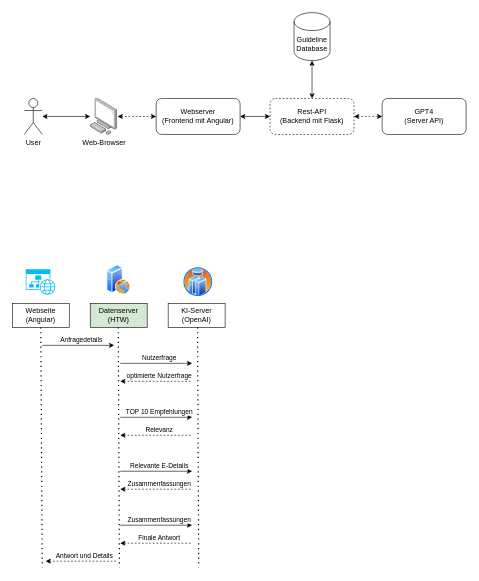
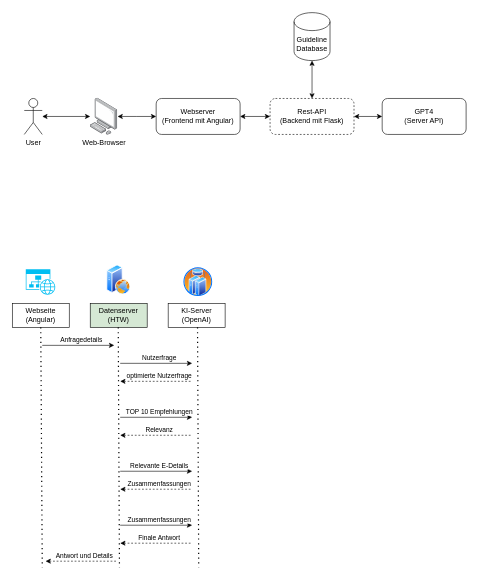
  <mxCell id="0" />
  <mxCell id="1" parent="0" />
  <mxCell id="2" style="rounded=0;orthogonalLoop=1;jettySize=auto;html=1;startArrow=classic;startFill=1;" edge="1" parent="1" source="3" target="7"><mxGeometry relative="1" as="geometry" /></mxCell>
  <mxCell id="3" value="User" style="shape=umlActor;verticalLabelPosition=bottom;verticalAlign=top;html=1;outlineConnect=0;" vertex="1" parent="1"><mxGeometry x="40" y="163.2" width="30" height="60" as="geometry" /></mxCell>
  <mxCell id="4" style="edgeStyle=orthogonalEdgeStyle;rounded=0;orthogonalLoop=1;jettySize=auto;html=1;startArrow=classic;startFill=1;" edge="1" parent="1" source="5" target="10"><mxGeometry relative="1" as="geometry" /></mxCell>
  <mxCell id="5" value="Webserver&lt;br&gt;(Frontend mit Angular)" style="rounded=1;whiteSpace=wrap;html=1;" vertex="1" parent="1"><mxGeometry x="260" y="163.2" width="140" height="60" as="geometry" /></mxCell>
- <mxCell id="6" style="edgeStyle=orthogonalEdgeStyle;rounded=0;orthogonalLoop=1;jettySize=auto;html=1;startArrow=classic;startFill=1;dashed=1;" edge="1" parent="1" source="7" target="5"><mxGeometry relative="1" as="geometry" /></mxCell>
+ <mxCell id="6" style="edgeStyle=orthogonalEdgeStyle;rounded=0;orthogonalLoop=1;jettySize=auto;html=1;startArrow=classic;startFill=1;" edge="1" parent="1" source="7" target="5"><mxGeometry relative="1" as="geometry" /></mxCell>
  <mxCell id="7" value="Web-Browser" style="image;points=[];aspect=fixed;html=1;align=center;shadow=0;dashed=0;image=img/lib/allied_telesis/computer_and_terminals/Personal_Computer.svg;" vertex="1" parent="1"><mxGeometry x="150" y="162.3" width="45.6" height="61.8" as="geometry" /></mxCell>
- <mxCell id="8" style="edgeStyle=orthogonalEdgeStyle;rounded=0;orthogonalLoop=1;jettySize=auto;html=1;startArrow=classic;startFill=1;dashed=1;" edge="1" parent="1" source="10" target="11"><mxGeometry relative="1" as="geometry" /></mxCell>
+ <mxCell id="8" style="edgeStyle=orthogonalEdgeStyle;rounded=0;orthogonalLoop=1;jettySize=auto;html=1;startArrow=classic;startFill=1;" edge="1" parent="1" source="10" target="11"><mxGeometry relative="1" as="geometry" /></mxCell>
  <mxCell id="9" style="edgeStyle=orthogonalEdgeStyle;rounded=0;orthogonalLoop=1;jettySize=auto;html=1;startArrow=classic;startFill=1;" edge="1" parent="1" source="10" target="12"><mxGeometry relative="1" as="geometry" /></mxCell>
  <mxCell id="10" value="Rest-API&lt;br&gt;(Backend mit Flask)" style="rounded=1;whiteSpace=wrap;html=1;dashed=1;" vertex="1" parent="1"><mxGeometry x="450" y="163.2" width="140" height="60" as="geometry" /></mxCell>
  <mxCell id="11" value="GPT4&lt;br&gt;(Server API)" style="rounded=1;whiteSpace=wrap;html=1;" vertex="1" parent="1"><mxGeometry x="637" y="163.2" width="140" height="60" as="geometry" /></mxCell>
  <mxCell id="12" value="Guideline&lt;br&gt;Database" style="shape=cylinder3;whiteSpace=wrap;html=1;boundedLbl=1;backgroundOutline=1;size=15;" vertex="1" parent="1"><mxGeometry x="490" y="20" width="60" height="80" as="geometry" /></mxCell>
  <mxCell id="13" value="Datenserver&lt;br&gt;(HTW)" style="rounded=0;whiteSpace=wrap;html=1;fillColor=#d5e8d4;" vertex="1" parent="1"><mxGeometry x="150" y="505" width="95" height="40" as="geometry" /></mxCell>
  <mxCell id="14" value="" style="verticalLabelPosition=bottom;html=1;verticalAlign=top;align=center;strokeColor=none;fillColor=#00BEF2;shape=mxgraph.azure.website_generic;pointerEvents=1;" vertex="1" parent="1"><mxGeometry x="42.5" y="448" width="50" height="42.5" as="geometry" /></mxCell>
  <mxCell id="15" value="Webseite&lt;br&gt;(Angular)" style="rounded=0;whiteSpace=wrap;html=1;" vertex="1" parent="1"><mxGeometry x="20" y="505" width="95" height="40" as="geometry" /></mxCell>
  <mxCell id="16" value="" style="image;aspect=fixed;perimeter=ellipsePerimeter;html=1;align=center;shadow=0;dashed=0;spacingTop=3;image=img/lib/active_directory/web_server.svg;" vertex="1" parent="1"><mxGeometry x="177.5" y="440.5" width="40" height="50" as="geometry" /></mxCell>
  <mxCell id="17" value="KI-Server&lt;br&gt;(OpenAI)" style="rounded=0;whiteSpace=wrap;html=1;" vertex="1" parent="1"><mxGeometry x="280" y="505" width="95" height="40" as="geometry" /></mxCell>
  <mxCell id="18" value="" style="image;aspect=fixed;perimeter=ellipsePerimeter;html=1;align=center;shadow=0;dashed=0;spacingTop=3;image=img/lib/active_directory/cluster_server.svg;" vertex="1" parent="1"><mxGeometry x="305" y="444.25" width="50" height="50" as="geometry" /></mxCell>
  <mxCell id="19" value="" style="endArrow=none;dashed=1;html=1;dashPattern=1 3;strokeWidth=2;rounded=0;exitX=0.5;exitY=1;exitDx=0;exitDy=0;" edge="1" parent="1" source="15"><mxGeometry width="50" height="50" relative="1" as="geometry"><mxPoint x="160" y="645" as="sourcePoint" /><mxPoint x="70" y="945.476" as="targetPoint" /></mxGeometry></mxCell>
  <mxCell id="20" value="" style="endArrow=none;dashed=1;html=1;dashPattern=1 3;strokeWidth=2;rounded=0;exitX=0.5;exitY=1;exitDx=0;exitDy=0;" edge="1" parent="1"><mxGeometry width="50" height="50" relative="1" as="geometry"><mxPoint x="196.75" y="545" as="sourcePoint" /><mxPoint x="198.75" y="945.476" as="targetPoint" /></mxGeometry></mxCell>
  <mxCell id="21" value="" style="endArrow=none;dashed=1;html=1;dashPattern=1 3;strokeWidth=2;rounded=0;exitX=0.5;exitY=1;exitDx=0;exitDy=0;" edge="1" parent="1"><mxGeometry width="50" height="50" relative="1" as="geometry"><mxPoint x="329" y="545" as="sourcePoint" /><mxPoint x="331" y="945.476" as="targetPoint" /></mxGeometry></mxCell>
  <mxCell id="22" value="" style="endArrow=classic;html=1;rounded=0;" edge="1" parent="1"><mxGeometry width="50" height="50" relative="1" as="geometry"><mxPoint x="70" y="575" as="sourcePoint" /><mxPoint x="190" y="575" as="targetPoint" /></mxGeometry></mxCell>
  <mxCell id="23" value="Anfragedetails" style="edgeLabel;html=1;align=center;verticalAlign=middle;resizable=0;points=[];" vertex="1" connectable="0" parent="22"><mxGeometry x="0.06" y="2" relative="1" as="geometry"><mxPoint y="-8" as="offset" /></mxGeometry></mxCell>
  <mxCell id="24" value="" style="endArrow=classic;html=1;rounded=0;" edge="1" parent="1"><mxGeometry width="50" height="50" relative="1" as="geometry"><mxPoint x="200" y="605" as="sourcePoint" /><mxPoint x="320" y="605" as="targetPoint" /></mxGeometry></mxCell>
  <mxCell id="25" value="Nutzerfrage" style="edgeLabel;html=1;align=center;verticalAlign=middle;resizable=0;points=[];" vertex="1" connectable="0" parent="24"><mxGeometry x="0.06" y="2" relative="1" as="geometry"><mxPoint y="-8" as="offset" /></mxGeometry></mxCell>
  <mxCell id="26" value="" style="endArrow=none;html=1;rounded=0;startArrow=classic;startFill=1;endFill=0;dashed=1;" edge="1" parent="1"><mxGeometry width="50" height="50" relative="1" as="geometry"><mxPoint x="200" y="635" as="sourcePoint" /><mxPoint x="320" y="635" as="targetPoint" /></mxGeometry></mxCell>
  <mxCell id="27" value="optimierte Nutzerfrage" style="edgeLabel;html=1;align=center;verticalAlign=middle;resizable=0;points=[];" vertex="1" connectable="0" parent="26"><mxGeometry x="0.06" y="2" relative="1" as="geometry"><mxPoint y="-8" as="offset" /></mxGeometry></mxCell>
  <mxCell id="28" value="" style="endArrow=classic;html=1;rounded=0;" edge="1" parent="1"><mxGeometry width="50" height="50" relative="1" as="geometry"><mxPoint x="200" y="695" as="sourcePoint" /><mxPoint x="320" y="695" as="targetPoint" /></mxGeometry></mxCell>
  <mxCell id="29" value="TOP 10 Empfehlungen" style="edgeLabel;html=1;align=center;verticalAlign=middle;resizable=0;points=[];" vertex="1" connectable="0" parent="28"><mxGeometry x="0.06" y="2" relative="1" as="geometry"><mxPoint y="-8" as="offset" /></mxGeometry></mxCell>
  <mxCell id="30" value="" style="endArrow=none;html=1;rounded=0;startArrow=classic;startFill=1;endFill=0;dashed=1;" edge="1" parent="1"><mxGeometry width="50" height="50" relative="1" as="geometry"><mxPoint x="200" y="725" as="sourcePoint" /><mxPoint x="320" y="725" as="targetPoint" /></mxGeometry></mxCell>
  <mxCell id="31" value="Relevanz" style="edgeLabel;html=1;align=center;verticalAlign=middle;resizable=0;points=[];" vertex="1" connectable="0" parent="30"><mxGeometry x="0.06" y="2" relative="1" as="geometry"><mxPoint y="-8" as="offset" /></mxGeometry></mxCell>
  <mxCell id="32" value="" style="endArrow=classic;html=1;rounded=0;" edge="1" parent="1"><mxGeometry width="50" height="50" relative="1" as="geometry"><mxPoint x="200" y="785" as="sourcePoint" /><mxPoint x="320" y="785" as="targetPoint" /></mxGeometry></mxCell>
  <mxCell id="33" value="Relevante E-Details" style="edgeLabel;html=1;align=center;verticalAlign=middle;resizable=0;points=[];" vertex="1" connectable="0" parent="32"><mxGeometry x="0.06" y="2" relative="1" as="geometry"><mxPoint y="-8" as="offset" /></mxGeometry></mxCell>
  <mxCell id="34" value="" style="endArrow=none;html=1;rounded=0;startArrow=classic;startFill=1;endFill=0;dashed=1;" edge="1" parent="1"><mxGeometry width="50" height="50" relative="1" as="geometry"><mxPoint x="200" y="815" as="sourcePoint" /><mxPoint x="320" y="815" as="targetPoint" /></mxGeometry></mxCell>
  <mxCell id="35" value="Zusammenfassungen" style="edgeLabel;html=1;align=center;verticalAlign=middle;resizable=0;points=[];" vertex="1" connectable="0" parent="34"><mxGeometry x="0.06" y="2" relative="1" as="geometry"><mxPoint y="-8" as="offset" /></mxGeometry></mxCell>
  <mxCell id="36" value="" style="endArrow=classic;html=1;rounded=0;" edge="1" parent="1"><mxGeometry width="50" height="50" relative="1" as="geometry"><mxPoint x="200" y="875" as="sourcePoint" /><mxPoint x="320" y="875" as="targetPoint" /></mxGeometry></mxCell>
  <mxCell id="37" value="Zusammenfassungen" style="edgeLabel;html=1;align=center;verticalAlign=middle;resizable=0;points=[];" vertex="1" connectable="0" parent="36"><mxGeometry x="0.06" y="2" relative="1" as="geometry"><mxPoint y="-8" as="offset" /></mxGeometry></mxCell>
  <mxCell id="38" value="" style="endArrow=none;html=1;rounded=0;startArrow=classic;startFill=1;endFill=0;dashed=1;" edge="1" parent="1"><mxGeometry width="50" height="50" relative="1" as="geometry"><mxPoint x="200" y="905" as="sourcePoint" /><mxPoint x="320" y="905" as="targetPoint" /></mxGeometry></mxCell>
  <mxCell id="39" value="Finale Antwort" style="edgeLabel;html=1;align=center;verticalAlign=middle;resizable=0;points=[];" vertex="1" connectable="0" parent="38"><mxGeometry x="0.06" y="2" relative="1" as="geometry"><mxPoint y="-8" as="offset" /></mxGeometry></mxCell>
  <mxCell id="40" value="" style="endArrow=none;html=1;rounded=0;startArrow=classic;startFill=1;endFill=0;dashed=1;" edge="1" parent="1"><mxGeometry width="50" height="50" relative="1" as="geometry"><mxPoint x="75.6" y="935" as="sourcePoint" /><mxPoint x="195.6" y="935" as="targetPoint" /></mxGeometry></mxCell>
  <mxCell id="41" value="Antwort und Details" style="edgeLabel;html=1;align=center;verticalAlign=middle;resizable=0;points=[];" vertex="1" connectable="0" parent="40"><mxGeometry x="0.06" y="2" relative="1" as="geometry"><mxPoint y="-8" as="offset" /></mxGeometry></mxCell>
